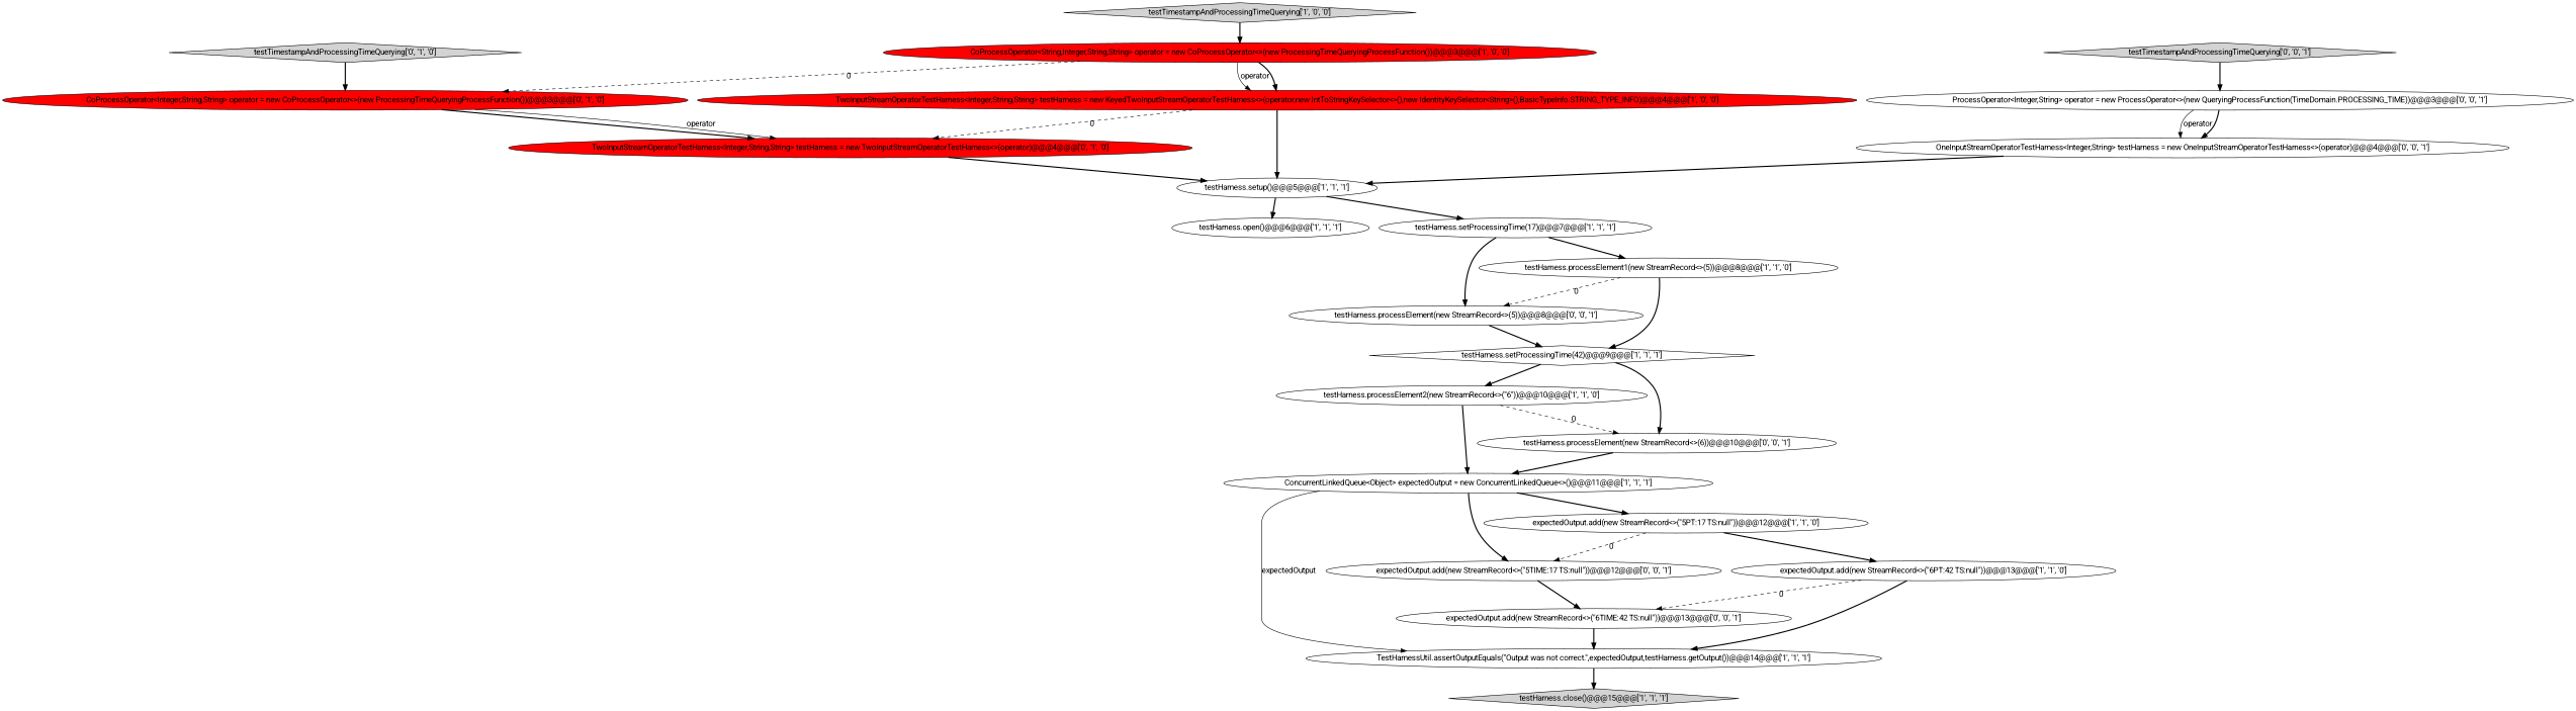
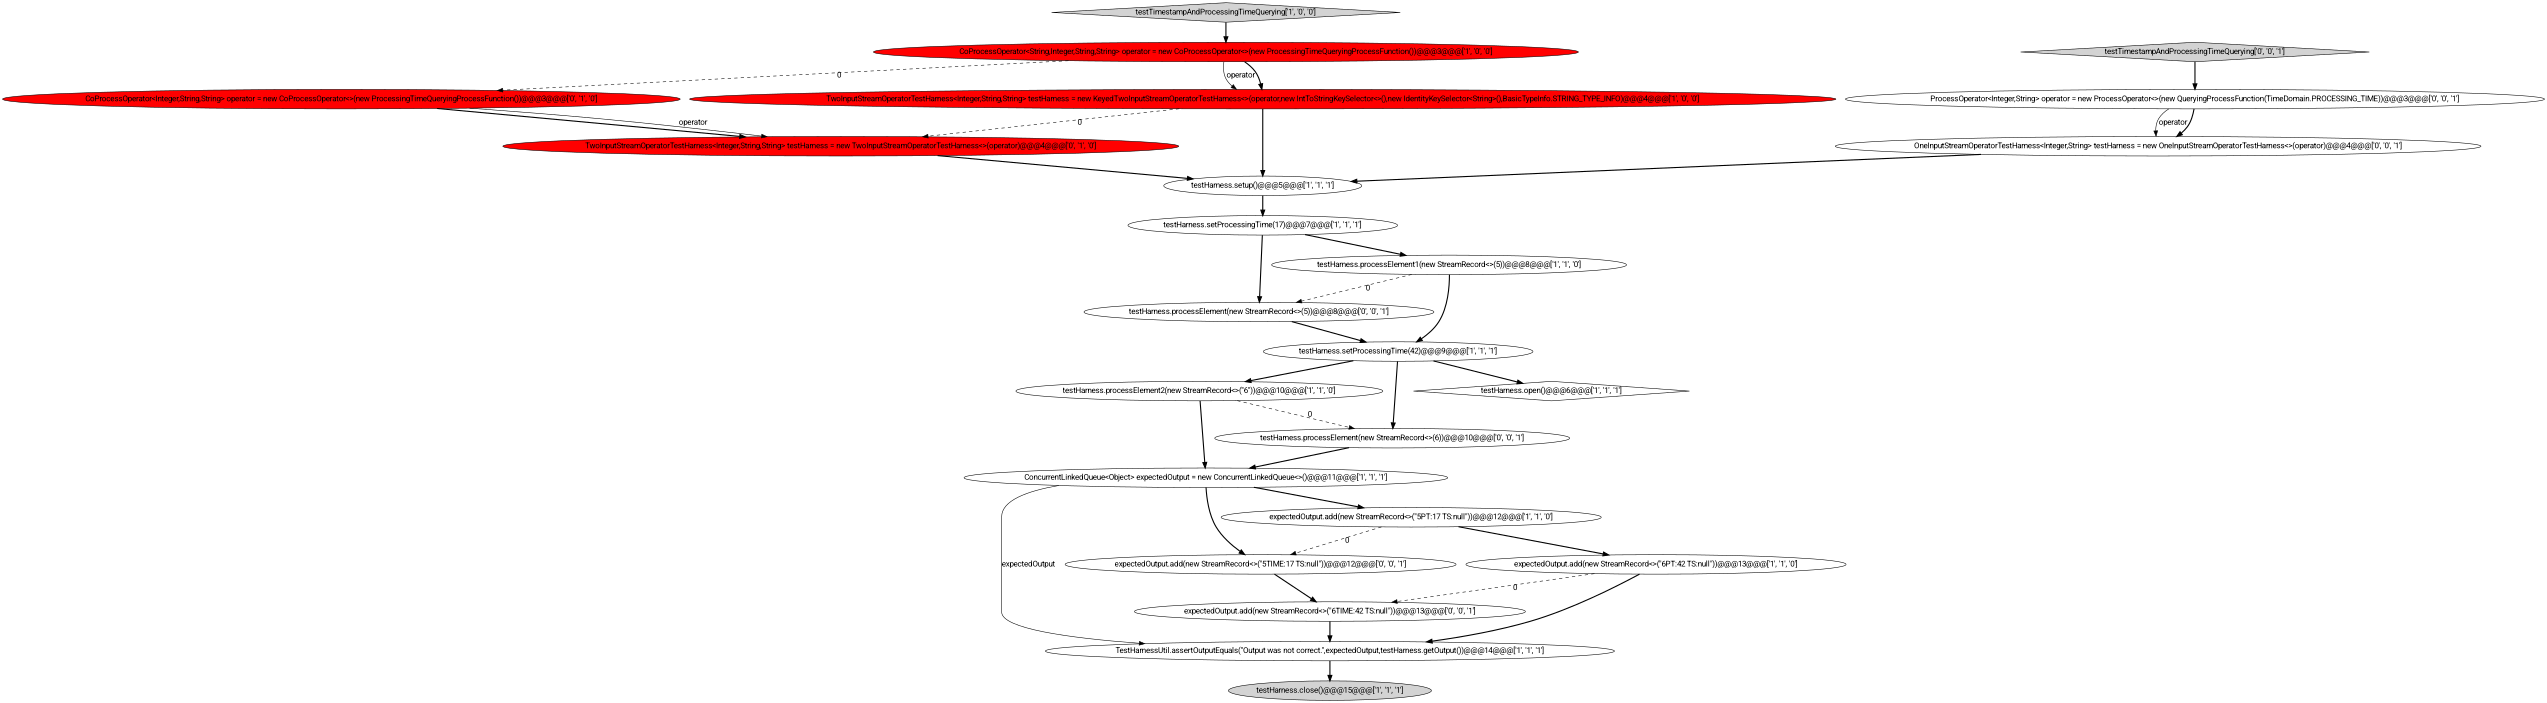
  digraph {
    fontname=Roboto
    node [fillcolor=white fontname=Roboto shape=ellipse style=filled]
    edge [fontname=Roboto style=bold]
    n1 [label="testHarness.processElement2(new StreamRecord<>(\"6\"))@@@10@@@['1', '1', '0']"]
    n2 [label="ConcurrentLinkedQueue<Object> expectedOutput = new ConcurrentLinkedQueue<>()@@@11@@@['1', '1', '1']"]
    n3 [label="testHarness.processElement(new StreamRecord<>(6))@@@10@@@['0', '0', '1']"]
    n4 [label="TestHarnessUtil.assertOutputEquals(\"Output was not correct.\",expectedOutput,testHarness.getOutput())@@@14@@@['1', '1', '1']"]
    n5 [label="expectedOutput.add(new StreamRecord<>(\"5TIME:17 TS:null\"))@@@12@@@['0', '0', '1']"]
    n6 [label="expectedOutput.add(new StreamRecord<>(\"5PT:17 TS:null\"))@@@12@@@['1', '1', '0']"]
    n7 [label="testHarness.setup()@@@5@@@['1', '1', '1']"]
-   n8 [label="testHarness.open()@@@6@@@['1', '1', '1']"]
+   n8 [label="testHarness.open()@@@6@@@['1', '1', '1']" shape=diamond]
    n9 [label="testHarness.setProcessingTime(17)@@@7@@@['1', '1', '1']"]
-   n10 [fillcolor=lightgray label="testHarness.close()@@@15@@@['1', '1', '1']" shape=diamond]
-   n11 [fillcolor=lightgray label="testTimestampAndProcessingTimeQuerying['0', '1', '0']" shape=diamond]
+   n10 [fillcolor=lightgray label="testHarness.close()@@@15@@@['1', '1', '1']"]
    n12 [fillcolor=red label="CoProcessOperator<Integer,String,String> operator = new CoProcessOperator<>(new ProcessingTimeQueryingProcessFunction())@@@3@@@['0', '1', '0']"]
    n13 [fillcolor=red label="TwoInputStreamOperatorTestHarness<Integer,String,String> testHarness = new TwoInputStreamOperatorTestHarness<>(operator)@@@4@@@['0', '1', '0']"]
    n14 [label="testHarness.processElement(new StreamRecord<>(5))@@@8@@@['0', '0', '1']"]
-   n15 [label="testHarness.setProcessingTime(42)@@@9@@@['1', '1', '1']" shape=diamond]
+   n15 [label="testHarness.setProcessingTime(42)@@@9@@@['1', '1', '1']"]
    n16 [label="testHarness.processElement1(new StreamRecord<>(5))@@@8@@@['1', '1', '0']"]
    n17 [label="expectedOutput.add(new StreamRecord<>(\"6TIME:42 TS:null\"))@@@13@@@['0', '0', '1']"]
    n18 [label="expectedOutput.add(new StreamRecord<>(\"6PT:42 TS:null\"))@@@13@@@['1', '1', '0']"]
    n19 [label="OneInputStreamOperatorTestHarness<Integer,String> testHarness = new OneInputStreamOperatorTestHarness<>(operator)@@@4@@@['0', '0', '1']"]
    n20 [fillcolor=lightgray label="testTimestampAndProcessingTimeQuerying['1', '0', '0']" shape=diamond]
    n21 [fillcolor=red label="CoProcessOperator<String,Integer,String,String> operator = new CoProcessOperator<>(new ProcessingTimeQueryingProcessFunction())@@@3@@@['1', '0', '0']"]
    n22 [fillcolor=red label="TwoInputStreamOperatorTestHarness<Integer,String,String> testHarness = new KeyedTwoInputStreamOperatorTestHarness<>(operator,new IntToStringKeySelector<>(),new IdentityKeySelector<String>(),BasicTypeInfo.STRING_TYPE_INFO)@@@4@@@['1', '0', '0']"]
    n23 [label="ProcessOperator<Integer,String> operator = new ProcessOperator<>(new QueryingProcessFunction(TimeDomain.PROCESSING_TIME))@@@3@@@['0', '0', '1']"]
    n24 [fillcolor=lightgray label="testTimestampAndProcessingTimeQuerying['0', '0', '1']" shape=diamond]
    n1 -> n2
    n1 -> n3 [label=0 style=dashed]
    n2 -> n4 [label=expectedOutput style=solid]
    n2 -> n5
    n2 -> n6
    n3 -> n2
    n4 -> n10
    n5 -> n17
    n6 -> n5 [label=0 style=dashed]
    n6 -> n18
-   n7 -> n8
+   n15 -> n8
    n7 -> n9
    n9 -> n14
    n9 -> n16
-   n11 -> n12
    n12 -> n13
    n12 -> n13 [label=operator style=solid]
    n13 -> n7
    n14 -> n15
    n15 -> n1
    n15 -> n3
    n16 -> n14 [label=0 style=dashed]
    n16 -> n15
    n17 -> n4
    n18 -> n4
    n18 -> n17 [label=0 style=dashed]
    n19 -> n7
    n20 -> n21
    n21 -> n12 [label=0 style=dashed]
    n21 -> n22 [label=operator style=solid]
    n21 -> n22
    n22 -> n7
    n22 -> n13 [label=0 style=dashed]
    n23 -> n19 [label=operator style=solid]
    n23 -> n19
    n24 -> n23
  }
